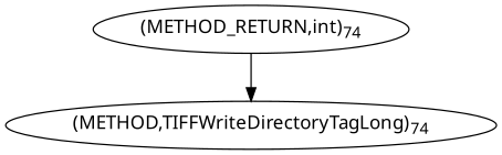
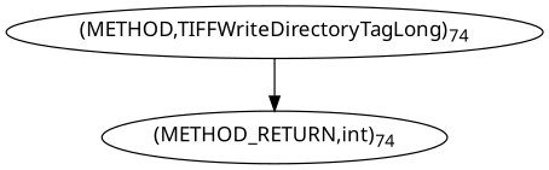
  digraph {
    fontname="Noto Sans"
    node [fontname="Noto Sans"]
    n1 [label=<(METHOD,TIFFWriteDirectoryTagLong)<SUB>74</SUB>>]
    n2 [label=<(METHOD_RETURN,int)<SUB>74</SUB>>]
-   n2 -> n1 [fontname="Noto Sans"]
+   n1 -> n2 [fontname="Noto Sans"]
  }
